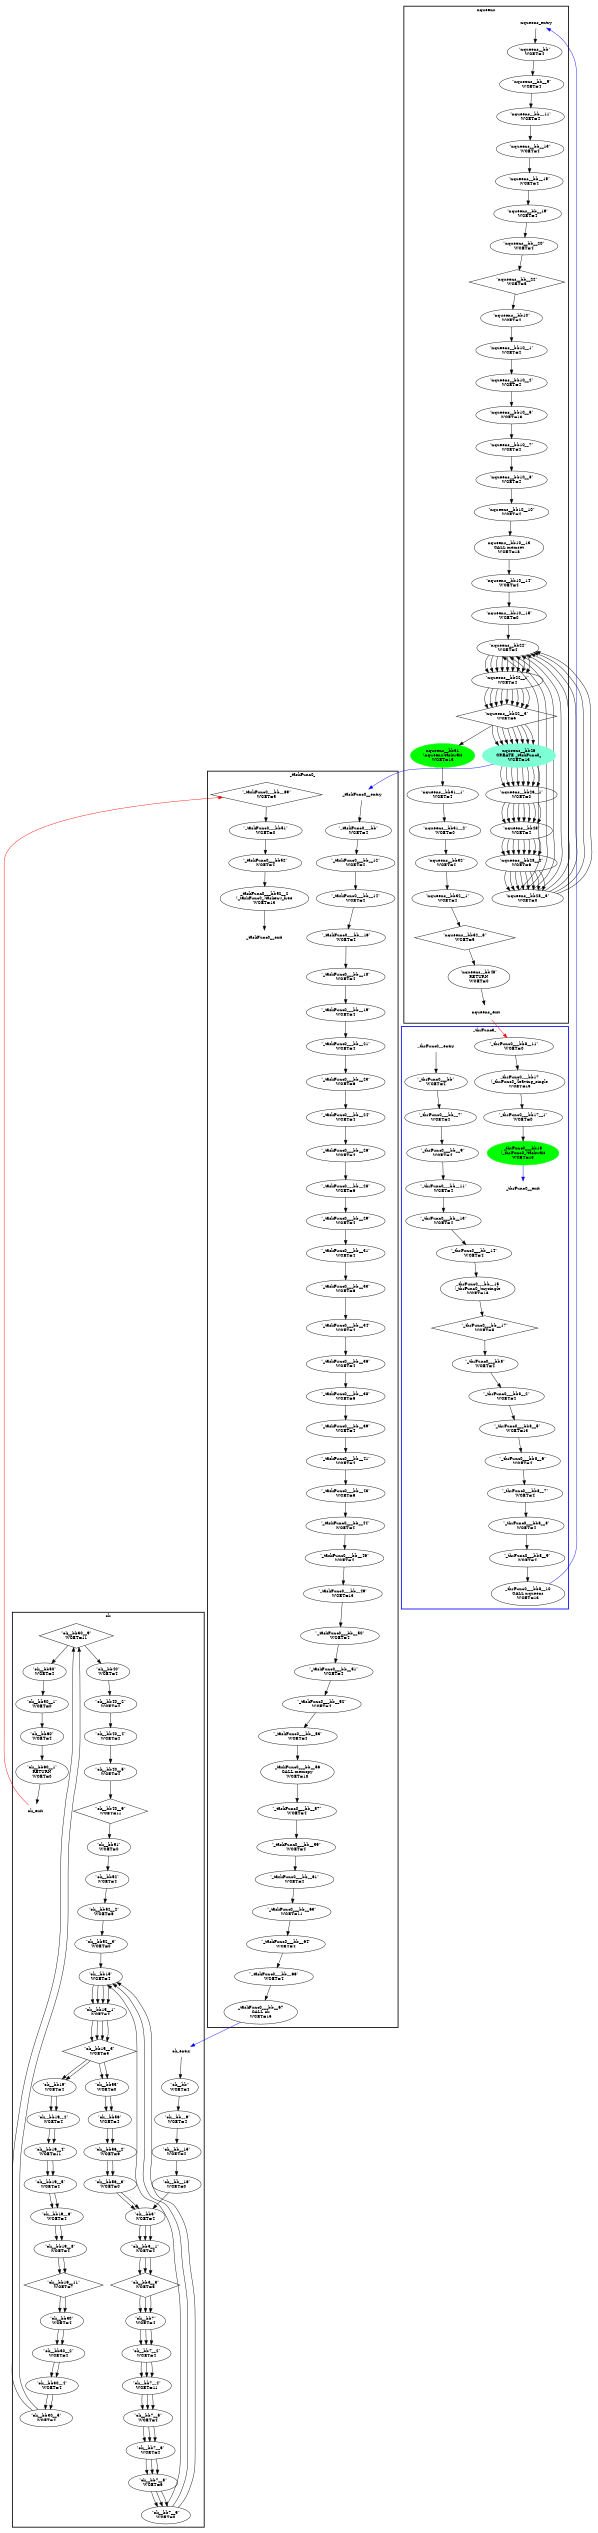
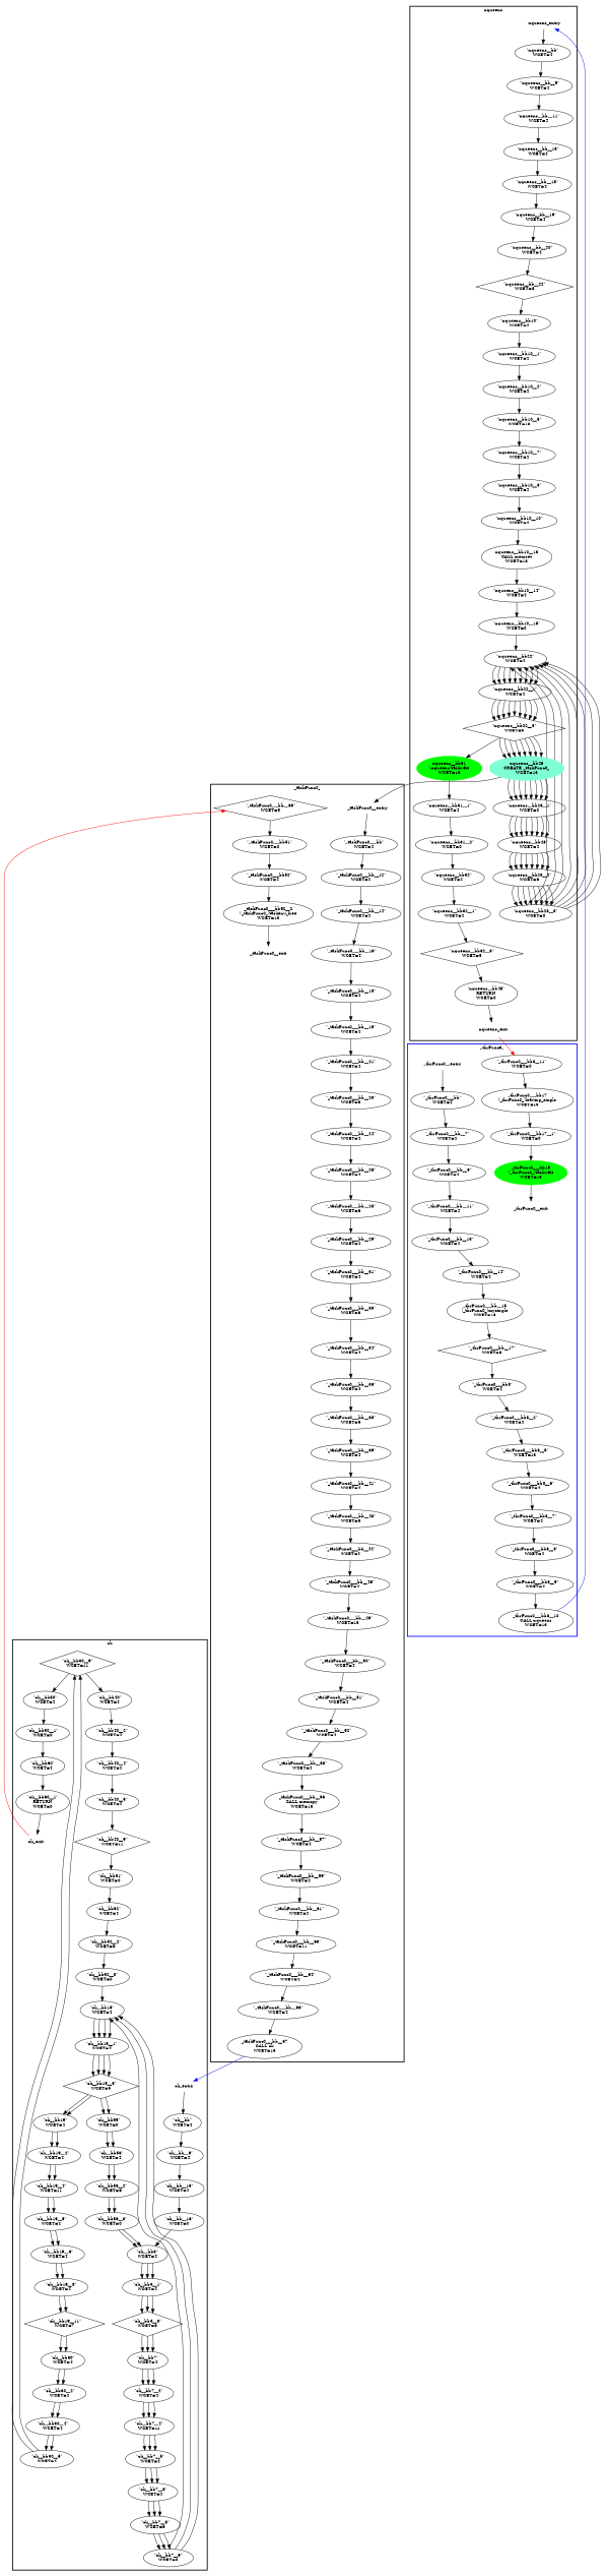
  digraph {
    fontsize=10
    rankdir=TB
    node [fontsize=10]
    n1 [label="\"_thrFunc0___bb__13\"\nWCET=4" width=0.01]
    n2 [color=white label=_thrFunc0__exit width=0.01]
    n3 [label="\"_thrFunc0___bb8__8\"\nWCET=4" width=0.01]
    n4 [label="\"_thrFunc0___bb8__11\"\nWCET=0" width=0.01]
    n5 [label="\"_thrFunc0___bb17__1\"\nWCET=0" width=0.01]
    n6 [label="_thrFunc0___bb17\n(_thrFunc0_)leaving_single\nWCET=13" width=0.01]
    n7 [color=green label="_thrFunc0___bb18\n(_thrFunc0_)taskwait\nWCET=13" style=filled width=0.01]
    n8 [label="\"_thrFunc0___bb\"\nWCET=4" width=0.01]
    n9 [label="_thrFunc0___bb8__10\nCALL nqueens\nWCET=13" width=0.01]
    n10 [label="\"_thrFunc0___bb8\"\nWCET=4" width=0.01]
    n11 [label="\"_thrFunc0___bb__11\"\nWCET=4" width=0.01]
    n12 [label="\"_thrFunc0___bb8__5\"\nWCET=13" width=0.01]
    n13 [label="\"_thrFunc0___bb__7\"\nWCET=4" width=0.01]
    n14 [label="\"_thrFunc0___bb8__6\"\nWCET=4" width=0.01]
    n15 [color=white height=0.01 label=_thrFunc0__entry width=0.01]
    n16 [label="\"_thrFunc0___bb8__2\"\nWCET=4" width=0.01]
    n17 [label="\"_thrFunc0___bb__9\"\nWCET=4" width=0.01]
    n18 [label="\"_thrFunc0___bb__14\"\nWCET=4" width=0.01]
    n19 [label="_thrFunc0___bb__15\n(_thrFunc0_)mysingle\nWCET=13" width=0.01]
    n20 [label="\"_thrFunc0___bb8__7\"\nWCET=4" width=0.01]
    n21 [label="\"_thrFunc0___bb__17\"\nWCET=5" shape=diamond width=0.01]
    n22 [label="\"_thrFunc0___bb8__9\"\nWCET=4" width=0.01]
    n23 [label="\"nqueens__bb10\"\nWCET=4" width=0.01]
    n24 [label="\"nqueens__bb10__7\"\nWCET=4" width=0.01]
    n25 [label="\"nqueens__bb10__15\"\nWCET=0" width=0.01]
    n26 [label="\"nqueens__bb32__3\"\nWCET=5" shape=diamond width=0.01]
    n27 [label="\"nqueens__bb__22\"\nWCET=5" shape=diamond width=0.01]
    n28 [label="\"nqueens__bb28__3\"\nWCET=0" width=0.01]
    n29 [label="\"nqueens__bb__11\"\nWCET=4" width=0.01]
    n30 [label="\"nqueens__bb22\"\nWCET=4" width=0.01]
    n31 [label="\"nqueens__bb10__14\"\nWCET=4" width=0.01]
    n32 [label="\"nqueens__bb31__2\"\nWCET=0" width=0.01]
    n33 [label="\"nqueens__bb__20\"\nWCET=4" width=0.01]
    n34 [label="\"nqueens__bb31__1\"\nWCET=4" width=0.01]
    n35 [label="\"nqueens__bb22__3\"\nWCET=5" shape=diamond width=0.01]
    n36 [label="\"nqueens__bb32\"\nWCET=4" width=0.01]
    n37 [label="nqueens__bb10__13\nCALL memset\nWCET=18" width=0.01]
    n38 [label="\"nqueens__bb22__1\"\nWCET=4" width=0.01]
    n39 [label="\"nqueens__bb__19\"\nWCET=4" width=0.01]
    n40 [label="\"nqueens__bb26__1\"\nWCET=0" width=0.01]
    n41 [label="\"nqueens__bb__13\"\nWCET=4" width=0.01]
    n42 [label="\"nqueens__bb28__2\"\nWCET=6" width=0.01]
    n43 [color=white label=nqueens_exit width=0.01]
    n44 [label="\"nqueens__bb32__1\"\nWCET=4" width=0.01]
    n45 [label="\"nqueens__bb10__10\"\nWCET=4" width=0.01]
    n46 [color=white height=0.01 label=nqueens_entry width=0.01]
    n47 [label="\"nqueens__bb__15\"\nWCET=4" width=0.01]
    n48 [color=green label="nqueens__bb31\n(nqueens)taskwait\nWCET=13" style=filled width=0.01]
    n49 [color=aquamarine label="nqueens__bb26\nCREATE _taskFunc0_\nWCET=13" style=filled width=0.01]
    n50 [label="\"nqueens__bb10__1\"\nWCET=4" width=0.01]
    n51 [label="\"nqueens__bb48\"\nRETURN\nWCET=0" width=0.01]
    n52 [label="\"nqueens__bb10__8\"\nWCET=4" width=0.01]
    n53 [label="\"nqueens__bb10__2\"\nWCET=4" width=0.01]
    n54 [label="\"nqueens__bb10__5\"\nWCET=13" width=0.01]
    n55 [label="\"nqueens__bb\"\nWCET=4" width=0.01]
    n56 [label="\"nqueens__bb__9\"\nWCET=4" width=0.01]
    n57 [label="\"nqueens__bb28\"\nWCET=4" width=0.01]
    n58 [label="_taskFunc0___bb52__2\n(_taskFunc0_)taskenv_free\nWCET=13" width=0.01]
    n59 [label="\"_taskFunc0___bb__59\"\nWCET=4" width=0.01]
    n60 [label="\"_taskFunc0___bb51\"\nWCET=0" width=0.01]
    n61 [label="\"_taskFunc0___bb__28\"\nWCET=6" width=0.01]
    n62 [label="\"_taskFunc0___bb__31\"\nWCET=4" width=0.01]
    n63 [label="_taskFunc0___bb__67\nCALL ok\nWCET=15" width=0.01]
    n64 [label="\"_taskFunc0___bb__46\"\nWCET=4" width=0.01]
    n65 [label="\"_taskFunc0___bb__57\"\nWCET=4" width=0.01]
    n66 [label="\"_taskFunc0___bb__69\"\nWCET=5" shape=diamond width=0.01]
    n67 [label="\"_taskFunc0___bb__61\"\nWCET=4" width=0.01]
    n68 [label="\"_taskFunc0___bb__14\"\nWCET=4" width=0.01]
    n69 [label="\"_taskFunc0___bb52\"\nWCET=4" width=0.01]
    n70 [label="\"_taskFunc0___bb__29\"\nWCET=4" width=0.01]
    n71 [label="\"_taskFunc0___bb__52\"\nWCET=4" width=0.01]
    n72 [label="\"_taskFunc0___bb__16\"\nWCET=4" width=0.01]
    n73 [label="\"_taskFunc0___bb__38\"\nWCET=6" width=0.01]
    n74 [label="\"_taskFunc0___bb__41\"\nWCET=4" width=0.01]
    n75 [label="\"_taskFunc0___bb__36\"\nWCET=4" width=0.01]
    n76 [color=white height=0.01 label=_taskFunc0__entry width=0.01]
    n77 [label="\"_taskFunc0___bb__44\"\nWCET=4" width=0.01]
    n78 [label="\"_taskFunc0___bb__33\"\nWCET=6" width=0.01]
    n79 [label="\"_taskFunc0___bb__43\"\nWCET=6" width=0.01]
    n80 [label="\"_taskFunc0___bb__21\"\nWCET=4" width=0.01]
    n81 [label="_taskFunc0___bb__56\nCALL memcpy\nWCET=18" width=0.01]
    n82 [label="\"_taskFunc0___bb__34\"\nWCET=4" width=0.01]
    n83 [label="\"_taskFunc0___bb__23\"\nWCET=6" width=0.01]
    n84 [label="\"_taskFunc0___bb__39\"\nWCET=4" width=0.01]
    n85 [label="\"_taskFunc0___bb__19\"\nWCET=4" width=0.01]
    n86 [label="\"_taskFunc0___bb\"\nWCET=4" width=0.01]
    n87 [label="\"_taskFunc0___bb__26\"\nWCET=4" width=0.01]
    n88 [label="\"_taskFunc0___bb__51\"\nWCET=4" width=0.01]
    n89 [label="\"_taskFunc0___bb__24\"\nWCET=4" width=0.01]
    n90 [label="\"_taskFunc0___bb__18\"\nWCET=4" width=0.01]
    n91 [label="\"_taskFunc0___bb__53\"\nWCET=4" width=0.01]
    n92 [label="\"_taskFunc0___bb__66\"\nWCET=4" width=0.01]
    n93 [label="\"_taskFunc0___bb__12\"\nWCET=4" width=0.01]
    n94 [label="\"_taskFunc0___bb__64\"\nWCET=4" width=0.01]
    n95 [color=white label=_taskFunc0__exit width=0.01]
    n96 [label="\"_taskFunc0___bb__49\"\nWCET=13" width=0.01]
    n97 [label="\"_taskFunc0___bb__63\"\nWCET=11" width=0.01]
    n98 [label="\"_taskFunc0___bb__50\"\nWCET=4" width=0.01]
    n99 [label="\"ok__bb60\"\nWCET=4" width=0.01]
    n100 [label="\"ok__bb40\"\nWCET=4" width=0.01]
    n101 [label="\"ok__bb30__4\"\nWCET=4" width=0.01]
    n102 [label="\"ok__bb52__2\"\nWCET=6" width=0.01]
    n103 [label="\"ok__bb19__6\"\nWCET=4" width=0.01]
    n104 [color=white height=0.01 label=ok_entry width=0.01]
    n105 [label="\"ok__bb15\"\nWCET=4" width=0.01]
    n106 [label="\"ok__bb15__3\"\nWCET=5" shape=diamond width=0.01]
    n107 [label="\"ok__bb19__4\"\nWCET=11" width=0.01]
    n108 [label="\"ok__bb56__2\"\nWCET=6" width=0.01]
    n109 [label="\"ok__bb56\"\nWCET=4" width=0.01]
    n110 [label="\"ok__bb7__4\"\nWCET=11" width=0.01]
    n111 [label="\"ok__bb\"\nWCET=4" width=0.01]
    n112 [label="\"ok__bb40__4\"\nWCET=4" width=0.01]
    n113 [label="\"ok__bb3__3\"\nWCET=5" shape=diamond width=0.01]
    n114 [label="\"ok__bb__9\"\nWCET=4" width=0.01]
    n115 [label="\"ok__bb40__2\"\nWCET=4" width=0.01]
    n116 [label="\"ok__bb3\"\nWCET=4" width=0.01]
    n117 [label="\"ok__bb7\"\nWCET=4" width=0.01]
    n118 [label="\"ok__bb7__9\"\nWCET=0" width=0.01]
    n119 [label="\"ok__bb51\"\nWCET=0" width=0.01]
    n120 [label="\"ok__bb56__3\"\nWCET=0" width=0.01]
    n121 [label="\"ok__bb40__5\"\nWCET=4" width=0.01]
    n122 [label="\"ok__bb40__9\"\nWCET=11" shape=diamond width=0.01]
    n123 [label="\"ok__bb50__1\"\nWCET=0" width=0.01]
    n124 [label="\"ok__bb7__8\"\nWCET=6" width=0.01]
    n125 [label="\"ok__bb52__3\"\nWCET=0" width=0.01]
    n126 [label="\"ok__bb19\"\nWCET=4" width=0.01]
    n127 [color=white label=ok_exit width=0.01]
    n128 [label="\"ok__bb__15\"\nWCET=4" width=0.01]
    n129 [label="\"ok__bb30\"\nWCET=4" width=0.01]
    n130 [label="\"ok__bb7__2\"\nWCET=4" width=0.01]
    n131 [label="\"ok__bb30__5\"\nWCET=4" width=0.01]
    n132 [label="\"ok__bb50\"\nWCET=4" width=0.01]
    n133 [label="\"ok__bb30__2\"\nWCET=4" width=0.01]
    n134 [label="\"ok__bb19__8\"\nWCET=4" width=0.01]
    n135 [label="\"ok__bb19__2\"\nWCET=4" width=0.01]
    n136 [label="\"ok__bb55\"\nWCET=0" width=0.01]
    n137 [label="\"ok__bb19__11\"\nWCET=7" shape=diamond width=0.01]
    n138 [label="\"ok__bb60__1\"\nRETURN\nWCET=0" width=0.01]
    n139 [label="\"ok__bb__16\"\nWCET=0" width=0.01]
    n140 [label="\"ok__bb15__1\"\nWCET=4" width=0.01]
    n141 [label="\"ok__bb30__9\"\nWCET=11" shape=diamond width=0.01]
    n142 [label="\"ok__bb7__6\"\nWCET=4" width=0.01]
    n143 [label="\"ok__bb19__5\"\nWCET=4" width=0.01]
    n144 [label="\"ok__bb3__1\"\nWCET=4" width=0.01]
    n145 [label="\"ok__bb7__5\"\nWCET=4" width=0.01]
    n146 [label="\"ok__bb52\"\nWCET=4" width=0.01]
    subgraph cluster_1 {
      color=blue
      label=_thrFunc3_
      style=bold
      n1
      n2
      n3
      n4
      n5
      n6
      n7
      n8
      n9
      n10
      n11
      n12
      n13
      n14
      n15
      n16
      n17
      n18
      n19
      n20
      n21
      n22
    }
    subgraph cluster_2 {
      label=nqueens
      style=bold
      n23
      n24
      n25
      n26
      n27
      n28
      n29
      n30
      n31
      n32
      n33
      n34
      n35
      n36
      n37
      n38
      n39
      n40
      n41
      n42
      n43
      n44
      n45
      n46
      n47
      n48
      n49
      n50
      n51
      n52
      n53
      n54
      n55
      n56
      n57
    }
    subgraph cluster_3 {
      label=_taskFunc0_
      style=bold
      n58
      n59
      n60
      n61
      n62
      n63
      n64
      n65
      n66
      n67
      n68
      n69
      n70
      n71
      n72
      n73
      n74
      n75
      n76
      n77
      n78
      n79
      n80
      n81
      n82
      n83
      n84
      n85
      n86
      n87
      n88
      n89
      n90
      n91
      n92
      n93
      n94
      n95
      n96
      n97
      n98
    }
    subgraph cluster_4 {
      label=ok
      style=bold
      n99
      n100
      n101
      n102
      n103
      n104
      n105
      n106
      n107
      n108
      n109
      n110
      n111
      n112
      n113
      n114
      n115
      n116
      n117
      n118
      n119
      n120
      n121
      n122
      n123
      n124
      n125
      n126
      n127
      n128
      n129
      n130
      n131
      n132
      n133
      n134
      n135
      n136
      n137
      n138
      n139
      n140
      n141
      n142
      n143
      n144
      n145
      n146
    }
    n1 -> n18
    n3 -> n22
    n4 -> n6
    n5 -> n7
    n6 -> n5
-   n7 -> n2 [color=blue]
+   n7 -> n2
    n8 -> n13
    n9 -> n46 [color=blue]
    n10 -> n16
    n11 -> n1
    n12 -> n14
    n13 -> n17
    n14 -> n20
    n15 -> n8
    n16 -> n12
    n17 -> n11
    n18 -> n19
    n19 -> n21
    n20 -> n3
    n21 -> n10
    n22 -> n9
    n23 -> n50
    n24 -> n52
    n25 -> n30
    n26 -> n51
    n27 -> n23
    n28 -> n30
    n28 -> n30
    n28 -> n30
    n28 -> n30
    n28 -> n30
    n28 -> n30
    n28 -> n30
    n28 -> n30
    n29 -> n41
    n30 -> n38
    n30 -> n38
    n30 -> n38
    n30 -> n38
    n30 -> n38
    n30 -> n38
    n30 -> n38
    n30 -> n38
    n30 -> n38
    n31 -> n25
    n32 -> n36
    n33 -> n27
    n34 -> n32
    n35 -> n48
    n35 -> n49
    n35 -> n49
    n35 -> n49
    n35 -> n49
    n35 -> n49
    n35 -> n49
    n35 -> n49
    n35 -> n49
    n36 -> n44
    n37 -> n31
    n38 -> n35
    n38 -> n35
    n38 -> n35
    n38 -> n35
    n38 -> n35
    n38 -> n35
    n38 -> n35
    n38 -> n35
    n38 -> n35
    n39 -> n33
    n40 -> n57
    n40 -> n57
    n40 -> n57
    n40 -> n57
    n40 -> n57
    n40 -> n57
    n40 -> n57
    n40 -> n57
    n41 -> n47
    n42 -> n28
    n42 -> n28
    n42 -> n28
    n42 -> n28
    n42 -> n28
    n42 -> n28
    n42 -> n28
    n42 -> n28
    n43 -> n4 [color=red]
    n44 -> n26
    n45 -> n37
    n46 -> n55
    n47 -> n39
    n48 -> n34
    n49 -> n40
    n49 -> n40
    n49 -> n40
    n49 -> n40
    n49 -> n40
    n49 -> n40
    n49 -> n40
    n49 -> n40
-   n49 -> n76 [color=blue]
+   n49 -> n76 [color=black]
    n50 -> n53
    n51 -> n43
    n52 -> n45
    n53 -> n54
    n54 -> n24
    n55 -> n56
    n56 -> n29
    n57 -> n42
    n57 -> n42
    n57 -> n42
    n57 -> n42
    n57 -> n42
    n57 -> n42
    n57 -> n42
    n57 -> n42
    n58 -> n95
    n59 -> n67
    n60 -> n69
    n61 -> n70
    n62 -> n78
    n63 -> n104 [color=blue]
    n64 -> n96
    n65 -> n59
    n66 -> n60
    n67 -> n97
    n68 -> n72
    n69 -> n58
    n70 -> n62
    n71 -> n91
    n72 -> n90
    n73 -> n84
    n74 -> n79
    n75 -> n73
    n76 -> n86
    n77 -> n64
    n78 -> n82
    n79 -> n77
    n80 -> n83
    n81 -> n65
    n82 -> n75
    n83 -> n89
    n84 -> n74
    n85 -> n80
    n86 -> n93
    n87 -> n61
    n88 -> n71
    n89 -> n87
    n90 -> n85
    n91 -> n81
    n92 -> n63
    n93 -> n68
    n94 -> n92
    n96 -> n98
    n97 -> n94
    n98 -> n88
    n99 -> n138
    n100 -> n115
    n101 -> n131
    n101 -> n131
    n102 -> n125
    n103 -> n134
    n103 -> n134
    n104 -> n111
    n105 -> n140
    n105 -> n140
    n105 -> n140
    n105 -> n140
    n106 -> n126
    n106 -> n126
    n106 -> n136
    n106 -> n136
    n107 -> n143
    n107 -> n143
    n108 -> n120
    n108 -> n120
    n109 -> n108
    n109 -> n108
    n110 -> n145
    n110 -> n145
    n110 -> n145
    n111 -> n114
    n112 -> n121
    n113 -> n117
    n113 -> n117
    n113 -> n117
    n114 -> n128
    n115 -> n112
    n116 -> n144
    n116 -> n144
    n116 -> n144
    n117 -> n130
    n117 -> n130
    n117 -> n130
    n118 -> n105
    n118 -> n105
    n118 -> n105
    n119 -> n146
    n120 -> n116
    n120 -> n116
    n121 -> n122
    n122 -> n119
    n123 -> n99
    n124 -> n118
    n124 -> n118
    n124 -> n118
    n125 -> n105
    n126 -> n135
    n126 -> n135
    n127 -> n66 [color=red]
    n128 -> n139
    n129 -> n133
    n129 -> n133
    n130 -> n110
    n130 -> n110
    n130 -> n110
    n131 -> n141
    n131 -> n141
    n132 -> n123
    n133 -> n101
    n133 -> n101
    n134 -> n137
    n134 -> n137
    n135 -> n107
    n135 -> n107
    n136 -> n109
    n136 -> n109
    n137 -> n129
    n137 -> n129
    n138 -> n127
    n139 -> n116
    n140 -> n106
    n140 -> n106
    n140 -> n106
    n140 -> n106
    n141 -> n100
    n141 -> n132
    n142 -> n124
    n142 -> n124
    n142 -> n124
    n143 -> n103
    n143 -> n103
    n144 -> n113
    n144 -> n113
    n144 -> n113
    n145 -> n142
    n145 -> n142
    n145 -> n142
    n146 -> n102
  }
